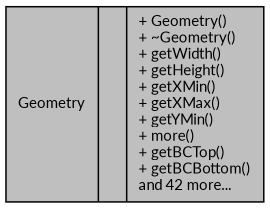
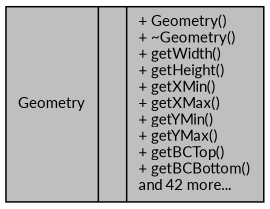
  digraph {
    rankdir=LR
    fontname=Lato
-   n1 [color=black fillcolor=grey75 fontcolor=black fontname=Lato fontsize=10 height=0.2 label="{Geometry\n||+ Geometry()\l+ ~Geometry()\l+ getWidth()\l+ getHeight()\l+ getXMin()\l+ getXMax()\l+ getYMin()\l+ more()\l+ getBCTop()\l+ getBCBottom()\land 42 more...\l}" shape=record style=filled width=0.4]
+   n1 [color=black fillcolor=grey75 fontcolor=black fontname=Lato fontsize=10 height=0.2 label="{Geometry\n||+ Geometry()\l+ ~Geometry()\l+ getWidth()\l+ getHeight()\l+ getXMin()\l+ getXMax()\l+ getYMin()\l+ getYMax()\l+ getBCTop()\l+ getBCBottom()\land 42 more...\l}" shape=record style=filled width=0.4]
  }
